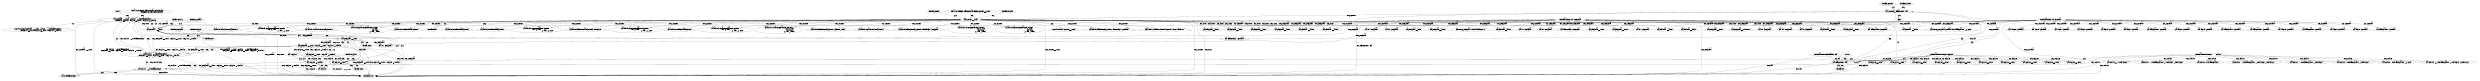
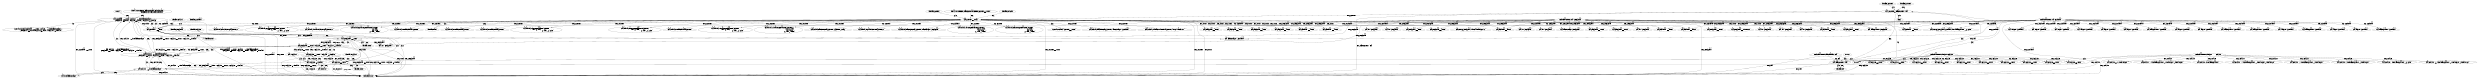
  digraph {
    n1 [label="(Call,pCmdData    == NULL || cmdSize     != sizeof(effect_config_t) ||\n                    pReplyData  == NULL || replySize == NULL || *replySize  != sizeof(int))"]
    n2 [label="(Call,pCmdData    == NULL)"]
    n3 [label="(Call,cmdSize     != sizeof(effect_config_t) ||\n                    pReplyData  == NULL || replySize == NULL || *replySize  != sizeof(int))"]
    n4 [label="(ControlStructure,if (pCmdData    == NULL || cmdSize     != sizeof(effect_config_t) ||\n                    pReplyData  == NULL || replySize == NULL || *replySize  != sizeof(int)))"]
    n5 [label="(MethodReturn,int)"]
    n6 [label="(Call,pReplyData  == NULL)"]
    n7 [label="(Call,(effect_config_t *) pCmdData)"]
    n8 [label="(Identifier,NULL)"]
    n9 [label="(Call,cmdSize     != sizeof(effect_config_t))"]
    n10 [label="(Call,pReplyData  == NULL || replySize == NULL || *replySize  != sizeof(int))"]
    n11 [label="(Call,replySize == NULL)"]
    n12 [label="(Call,(int *) pReplyData)"]
    n13 [label="(Identifier,NULL)"]
    n14 [label="(MethodParameterIn,void *pCmdData)"]
    n15 [label="(Call,(int32_t *)pCmdData)"]
    n16 [label="(Call,(int32_t *)pCmdData)"]
    n17 [label="(Call,pCmdData == NULL)"]
    n18 [label="(Call,(uint32_t *)pCmdData)"]
    n19 [label="(Call,memcpy(pReplyData, pCmdData, sizeof(effect_param_t) + p->psize))"]
    n20 [label="(Call,(int32_t *)pCmdData)"]
    n21 [label="(Call,(int32_t *)pCmdData)"]
    n22 [label="(Call,(effect_param_t *) pCmdData)"]
    n23 [label="(Call,pCmdData == NULL)"]
    n24 [label="(Call,(int32_t *)pCmdData)"]
    n25 [label="(Call,pCmdData   == NULL)"]
    n26 [label="(Call,(int32_t *)pCmdData)"]
    n27 [label="(Call,(effect_param_t *) pCmdData)"]
    n28 [label="(Call,(effect_param_t *) pCmdData)"]
    n29 [label="(Call,pCmdData   == NULL)"]
    n30 [label="(Call,pCmdData   == NULL)"]
    n31 [label="(Call,pCmdData == NULL)"]
    n32 [label="(Call,(uint32_t *)pCmdData)"]
    n33 [label="(Call,(effect_param_t *)pCmdData)"]
    n34 [label="(Call,pCmdData   == NULL)"]
    n35 [label="(Call,(int32_t *)pCmdData)"]
    n36 [label="(Call,(int32_t *)pCmdData)"]
    n37 [label="(Call,(effect_param_t *) pCmdData)"]
    n38 [label="(Call,(uint32_t *)pCmdData)"]
    1000109
    n40 [label="(Call,pContext == NULL)"]
    n41 [label="(Call,android::VirtualizerSetStrength(pContext, 0))"]
    n42 [label="(Call,android::Equalizer_getParameter(pContext,\n                                                             p->data,\n                                                             &p->vsize,\n                                                             p->data + voffset))"]
    n43 [label="(Call,android::LvmEffect_disable(pContext))"]
    n44 [label="(Call,pReplyData == NULL)"]
    n45 [label="(Call,android::LvmEffect_enable(pContext))"]
    n46 [label="(Call,android::LvmEffect_enable(pContext))"]
    n47 [label="(Call,android::Volume_setParameter(pContext,\n (void *)p->data,\n                                                                 p->data + p->psize))"]
-   n48 [label="(Call,android::Effect_setEnabled(pContext, LVM_FALSE))"]
    n49 [label="(Call,android::BassBoost_setParameter(pContext,\n (void *)p->data,\n                                                                    p->data + p->psize))"]
    n50 [label="(Call,android::LvmEffect_disable(pContext))"]
    n51 [label="(Call,android::Virtualizer_setParameter(pContext,\n (void *)p->data,\n                                                                       p->data + p->psize))"]
    n52 [label="(Call,android::Virtualizer_getParameter(pContext,\n                                                               (void *)p->data,\n                                                               &p->vsize,\n                                                               p->data + voffset))"]
    n53 [label="(Call,pReplyData == NULL)"]
    n54 [label="(Call,android::Effect_setConfig(pContext, &pContext->config))"]
    n55 [label="(Call,pReplyData == NULL)"]
    n56 [label="(Call,android::EqualizerSetPreset(pContext, 0))"]
    n57 [label="(Identifier,NULL)"]
    n58 [label="(Call,android::Effect_getConfig(pContext, (effect_config_t *)pReplyData))"]
    n59 [label="(Call,android::Volume_getParameter(pContext,\n                                                          (void *)p->data,\n                                                          &p->vsize,\n                                                          p->data + voffset))"]
    n60 [label="(Call,android::BassBoost_getParameter(pContext,\n                                                             p->data,\n                                                             &p->vsize,\n                                                             p->data + voffset))"]
    n61 [label="(ControlStructure,if (pContext == NULL))"]
    n62 [label="(Call,android::Effect_setConfig(pContext, (effect_config_t *) pCmdData))"]
    n63 [label="(Call,pReplyData == NULL)"]
    n64 [label="(Call,android::VolumeSetVolumeLevel(pContext, (int16_t)(maxdB*100)))"]
    n65 [label="(Call,android::BassSetStrength(pContext, 0))"]
    n66 [label="(Call,android::Equalizer_setParameter(pContext,\n (void *)p->data,\n                                                                     p->data + p->psize))"]
    n67 [label="(Call,* pContext = (EffectContext *) self)"]
    n68 [label="(Call,(EffectContext *) self)"]
    n69 [label="(Block,)"]
    n70 [label="(Identifier,self)"]
    n71 [label="(MethodParameterIn,effect_handle_t  self)"]
    n72 [label="(Call,sizeof(effect_config_t))"]
    n73 [label="(Call,replySize == NULL || *replySize  != sizeof(int))"]
    n74 [label="(MethodParameterIn,uint32_t            cmdSize)"]
    n75 [label="(Call,cmdSize != 2 * sizeof(uint32_t))"]
    n76 [label="(Call,cmdSize    > (sizeof(effect_param_t) + sizeof(int32_t) +sizeof(int32_t)))"]
    n77 [label="(Call,cmdSize < sizeof(effect_param_t))"]
    n78 [label="(Call,cmdSize    < (sizeof(effect_param_t) + sizeof(int32_t) +sizeof(int16_t)))"]
    n79 [label="(Call,cmdSize    < (sizeof(effect_param_t) + sizeof(int32_t)))"]
    n80 [label="(Call,cmdSize < (sizeof(effect_param_t) + sizeof(int32_t)))"]
    n81 [label="(Call,cmdSize < (sizeof(effect_param_t) + p->psize))"]
    n82 [label="(Call,cmdSize    != (sizeof(effect_param_t) + sizeof(int32_t) +sizeof(int16_t)))"]
    n83 [label="(Call,*replySize  != sizeof(int))"]
    n84 [label="(Identifier,NULL)"]
    n85 [label="(MethodParameterIn,void *pReplyData)"]
    n86 [label="(Call,pReplyData == LVM_NULL)"]
    n87 [label="(Call,(int *)pReplyData)"]
    n88 [label="(Call,(int *) pReplyData)"]
    n89 [label="(Call,(int *)pReplyData)"]
    n90 [label="(Call,pReplyData == NULL)"]
    n91 [label="(Call,(effect_param_t *)pReplyData)"]
    n92 [label="(Call,(int *)pReplyData)"]
    n93 [label="(Call,(int *)pReplyData)"]
    n94 [label="(Call,pReplyData == NULL)"]
    n95 [label="(Call,pReplyData == NULL)"]
    n96 [label="(Call,memcpy(pReplyData, vol_ret, sizeof(int32_t)*2))"]
    n97 [label="(Call,(int *)pReplyData)"]
    n98 [label="(Call,(int *)pReplyData)"]
    n99 [label="(Call,(effect_config_t *)pReplyData)"]
    n100 [label="(Call,pReplyData == NULL)"]
    n101 [label="(Call,pReplyData == NULL)"]
    n102 [label="(Call,(int *) pReplyData)"]
    n103 [label="(Call,pReplyData == NULL)"]
    n104 [label="(Call,sizeof(int))"]
    n105 [label="(MethodParameterIn,uint32_t *replySize)"]
    n106 [label="(Call,replySize == NULL)"]
    n107 [label="(Call,replySize == NULL)"]
    n108 [label="(Call,replySize == NULL)"]
    n109 [label="(Call,replySize == NULL)"]
    n110 [label="(Call,replySize == NULL)"]
    n111 [label="(Call,replySize == NULL)"]
    n112 [label="(Call,replySize == NULL)"]
    n113 [label="(Call,replySize == NULL)"]
    n114 [label="(Call,replySize == NULL)"]
    n115 [label="(Call,replySize == NULL)"]
    n116 [label="(Identifier,replySize)"]
    n117 [label="(Identifier,pContext)"]
    n118 [label="(Identifier,pContext)"]
    n119 [label="(Identifier,pCmdData)"]
    n120 [label="(Identifier,cmdSize)"]
    n121 [label="(Identifier,pContext)"]
    n122 [label="(Literal,\"\tLVM_ERROR : Effect_command ERROR pContext == NULL\")"]
    n123 [label="(Identifier,replySize)"]
    n124 [label="(Identifier,pReplyData)"]
    n125 [label="(Literal,\"\tLVM_ERROR : Effect_command cmdCode Case: \"\n                         \"EFFECT_CMD_SET_CONFIG: ERROR\")"]
    n126 [label="(Identifier,cmdCode)"]
    n127 [label="(Call,*replySize)"]
    1000274
    1000121
    n1 -> n2 [label="CFG: "]
    n1 -> n3 [label="CFG: "]
    n1 -> n4 [label="AST: "]
    n1 -> n5 [label="DDG: pCmdData    == NULL"]
    n1 -> n5 [label="DDG: cmdSize     != sizeof(effect_config_t) ||\n                    pReplyData  == NULL || replySize == NULL || *replySize  != sizeof(int)"]
    n1 -> n5 [label="DDG: pCmdData    == NULL || cmdSize     != sizeof(effect_config_t) ||\n                    pReplyData  == NULL || replySize == NULL || *replySize  != sizeof(int)"]
    n2 -> n1 [label="AST: "]
    n2 -> n1 [label="DDG: pCmdData"]
    n2 -> n1 [label="DDG: NULL"]
    n2 -> n5 [label="DDG: pCmdData"]
    n2 -> n5 [label="DDG: NULL"]
    n2 -> n6 [label="DDG: NULL"]
    n2 -> n7 [label="DDG: pCmdData"]
    n2 -> n8 [label="CFG: "]
    n3 -> n1 [label="AST: "]
    n3 -> n1 [label="DDG: cmdSize     != sizeof(effect_config_t)"]
    n3 -> n1 [label="DDG: pReplyData  == NULL || replySize == NULL || *replySize  != sizeof(int)"]
    n3 -> n5 [label="DDG: cmdSize     != sizeof(effect_config_t)"]
    n3 -> n5 [label="DDG: pReplyData  == NULL || replySize == NULL || *replySize  != sizeof(int)"]
    n3 -> n9 [label="CFG: "]
    n3 -> n10 [label="CFG: "]
    n6 -> n5 [label="DDG: NULL"]
    n6 -> n5 [label="DDG: pReplyData"]
    n6 -> n10 [label="AST: "]
    n6 -> n10 [label="DDG: pReplyData"]
    n6 -> n10 [label="DDG: NULL"]
    n6 -> n11 [label="DDG: NULL"]
    n6 -> n12 [label="DDG: pReplyData"]
    n6 -> n13 [label="CFG: "]
    n8 -> n2 [label="AST: "]
    n9 -> n3 [label="AST: "]
    n9 -> n3 [label="DDG: cmdSize"]
    n9 -> n5 [label="DDG: cmdSize"]
    n9 -> n72 [label="CFG: "]
    n10 -> n3 [label="AST: "]
    n10 -> n3 [label="DDG: pReplyData  == NULL"]
    n10 -> n3 [label="DDG: replySize == NULL || *replySize  != sizeof(int)"]
    n10 -> n5 [label="DDG: pReplyData  == NULL"]
    n10 -> n5 [label="DDG: replySize == NULL || *replySize  != sizeof(int)"]
    n10 -> n6 [label="CFG: "]
    n10 -> n73 [label="CFG: "]
    n11 -> n5 [label="DDG: NULL"]
    n11 -> n5 [label="DDG: replySize"]
    n11 -> n73 [label="AST: "]
    n11 -> n73 [label="DDG: replySize"]
    n11 -> n73 [label="DDG: NULL"]
    n11 -> n84 [label="CFG: "]
    n13 -> n6 [label="AST: "]
    n14 -> n2 [label="DDG: pCmdData"]
    n14 -> n5 [label="DDG: pCmdData"]
    n14 -> n7 [label="DDG: pCmdData"]
    n14 -> n15 [label="DDG: pCmdData"]
    n14 -> n16 [label="DDG: pCmdData"]
    n14 -> n17 [label="DDG: pCmdData"]
    n14 -> n18 [label="DDG: pCmdData"]
    n14 -> n19 [label="DDG: pCmdData"]
    n14 -> n20 [label="DDG: pCmdData"]
    n14 -> n21 [label="DDG: pCmdData"]
    n14 -> n22 [label="DDG: pCmdData"]
    n14 -> n23 [label="DDG: pCmdData"]
    n14 -> n24 [label="DDG: pCmdData"]
    n14 -> n25 [label="DDG: pCmdData"]
    n14 -> n26 [label="DDG: pCmdData"]
    n14 -> n27 [label="DDG: pCmdData"]
    n14 -> n28 [label="DDG: pCmdData"]
    n14 -> n29 [label="DDG: pCmdData"]
    n14 -> n30 [label="DDG: pCmdData"]
    n14 -> n31 [label="DDG: pCmdData"]
    n14 -> n32 [label="DDG: pCmdData"]
    n14 -> n33 [label="DDG: pCmdData"]
    n14 -> n34 [label="DDG: pCmdData"]
    n14 -> n35 [label="DDG: pCmdData"]
    n14 -> n36 [label="DDG: pCmdData"]
    n14 -> n37 [label="DDG: pCmdData"]
    n14 -> n38 [label="DDG: pCmdData"]
    n14 -> 1000109 [label="AST: "]
    n40 -> n2 [label="DDG: NULL"]
    n40 -> n5 [label="DDG: NULL"]
    n40 -> n5 [label="DDG: pContext == NULL"]
    n40 -> n5 [label="DDG: pContext"]
    n40 -> n17 [label="DDG: NULL"]
    n40 -> n23 [label="DDG: NULL"]
    n40 -> n25 [label="DDG: NULL"]
    n40 -> n29 [label="DDG: NULL"]
    n40 -> n30 [label="DDG: NULL"]
    n40 -> n31 [label="DDG: NULL"]
    n40 -> n34 [label="DDG: NULL"]
    n40 -> n41 [label="DDG: pContext"]
    n40 -> n42 [label="DDG: pContext"]
    n40 -> n43 [label="DDG: pContext"]
    n40 -> n44 [label="DDG: NULL"]
    n40 -> n45 [label="DDG: pContext"]
    n40 -> n46 [label="DDG: pContext"]
    n40 -> n47 [label="DDG: pContext"]
-   n40 -> n48 [label="DDG: pContext"]
    n40 -> n49 [label="DDG: pContext"]
    n40 -> n50 [label="DDG: pContext"]
    n40 -> n51 [label="DDG: pContext"]
    n40 -> n52 [label="DDG: pContext"]
    n40 -> n53 [label="DDG: NULL"]
    n40 -> n54 [label="DDG: pContext"]
    n40 -> n55 [label="DDG: NULL"]
    n40 -> n56 [label="DDG: pContext"]
    n40 -> n57 [label="CFG: "]
    n40 -> n58 [label="DDG: pContext"]
    n40 -> n59 [label="DDG: pContext"]
    n40 -> n60 [label="DDG: pContext"]
    n40 -> n61 [label="AST: "]
    n40 -> n62 [label="DDG: pContext"]
    n40 -> n63 [label="DDG: NULL"]
    n40 -> n64 [label="DDG: pContext"]
    n40 -> n65 [label="DDG: pContext"]
    n40 -> n66 [label="DDG: pContext"]
    n57 -> n40 [label="AST: "]
    n67 -> n5 [label="DDG: (EffectContext *) self"]
    n67 -> n40 [label="DDG: pContext"]
    n67 -> n68 [label="CFG: "]
    n67 -> n69 [label="AST: "]
    n68 -> n5 [label="DDG: self"]
    n68 -> n67 [label="AST: "]
    n68 -> n67 [label="DDG: self"]
    n68 -> n70 [label="CFG: "]
    n70 -> n68 [label="AST: "]
    n71 -> n5 [label="DDG: self"]
    n71 -> 1000109 [label="AST: "]
    n71 -> n68 [label="DDG: self"]
    n72 -> n9 [label="AST: "]
    n73 -> n5 [label="DDG: *replySize  != sizeof(int)"]
    n73 -> n5 [label="DDG: replySize == NULL"]
    n73 -> n10 [label="AST: "]
    n73 -> n10 [label="DDG: replySize == NULL"]
    n73 -> n10 [label="DDG: *replySize  != sizeof(int)"]
    n73 -> n11 [label="CFG: "]
    n73 -> n83 [label="CFG: "]
    n74 -> n5 [label="DDG: cmdSize"]
    n74 -> n9 [label="DDG: cmdSize"]
    n74 -> 1000109 [label="AST: "]
    n74 -> n75 [label="DDG: cmdSize"]
    n74 -> n76 [label="DDG: cmdSize"]
    n74 -> n77 [label="DDG: cmdSize"]
    n74 -> n78 [label="DDG: cmdSize"]
    n74 -> n79 [label="DDG: cmdSize"]
    n74 -> n80 [label="DDG: cmdSize"]
    n74 -> n81 [label="DDG: cmdSize"]
    n74 -> n82 [label="DDG: cmdSize"]
    n83 -> n5 [label="DDG: *replySize"]
    n83 -> n9 [label="CFG: "]
    n83 -> n73 [label="AST: "]
    n83 -> n73 [label="DDG: *replySize"]
    n83 -> n104 [label="CFG: "]
    n84 -> n11 [label="AST: "]
    n85 -> n5 [label="DDG: pReplyData"]
    n85 -> n6 [label="DDG: pReplyData"]
    n85 -> n12 [label="DDG: pReplyData"]
    n85 -> n19 [label="DDG: pReplyData"]
    n85 -> 1000109 [label="AST: "]
    n85 -> n44 [label="DDG: pReplyData"]
    n85 -> n53 [label="DDG: pReplyData"]
    n85 -> n55 [label="DDG: pReplyData"]
    n85 -> n63 [label="DDG: pReplyData"]
    n85 -> n86 [label="DDG: pReplyData"]
    n85 -> n87 [label="DDG: pReplyData"]
    n85 -> n88 [label="DDG: pReplyData"]
    n85 -> n89 [label="DDG: pReplyData"]
    n85 -> n90 [label="DDG: pReplyData"]
    n85 -> n91 [label="DDG: pReplyData"]
    n85 -> n92 [label="DDG: pReplyData"]
    n85 -> n93 [label="DDG: pReplyData"]
    n85 -> n94 [label="DDG: pReplyData"]
    n85 -> n95 [label="DDG: pReplyData"]
    n85 -> n96 [label="DDG: pReplyData"]
    n85 -> n97 [label="DDG: pReplyData"]
    n85 -> n98 [label="DDG: pReplyData"]
    n85 -> n99 [label="DDG: pReplyData"]
    n85 -> n100 [label="DDG: pReplyData"]
    n85 -> n101 [label="DDG: pReplyData"]
    n85 -> n102 [label="DDG: pReplyData"]
    n85 -> n103 [label="DDG: pReplyData"]
    n104 -> n83 [label="AST: "]
    n105 -> n5 [label="DDG: replySize"]
    n105 -> n11 [label="DDG: replySize"]
    n105 -> 1000109 [label="AST: "]
    n105 -> n106 [label="DDG: replySize"]
    n105 -> n107 [label="DDG: replySize"]
    n105 -> n108 [label="DDG: replySize"]
    n105 -> n109 [label="DDG: replySize"]
    n105 -> n110 [label="DDG: replySize"]
    n105 -> n111 [label="DDG: replySize"]
    n105 -> n112 [label="DDG: replySize"]
    n105 -> n113 [label="DDG: replySize"]
    n105 -> n114 [label="DDG: replySize"]
    n105 -> n115 [label="DDG: replySize"]
    n116 -> n6 [label="CFG: "]
    n116 -> n11 [label="AST: "]
    n117 -> n40 [label="AST: "]
    n118 -> n67 [label="AST: "]
    n119 -> n2 [label="AST: "]
    n120 -> n2 [label="CFG: "]
    n120 -> n9 [label="AST: "]
    n121 -> n67 [label="CFG: "]
    n122 -> n40 [label="CFG: "]
    n123 -> n11 [label="CFG: "]
    n124 -> n6 [label="AST: "]
    n125 -> n1 [label="CFG: "]
    n126 -> n40 [label="CFG: "]
    n127 -> n83 [label="AST: "]
    1000274 -> n1 [label="CFG: "]
    1000121 -> n68 [label="AST: "]
  }
